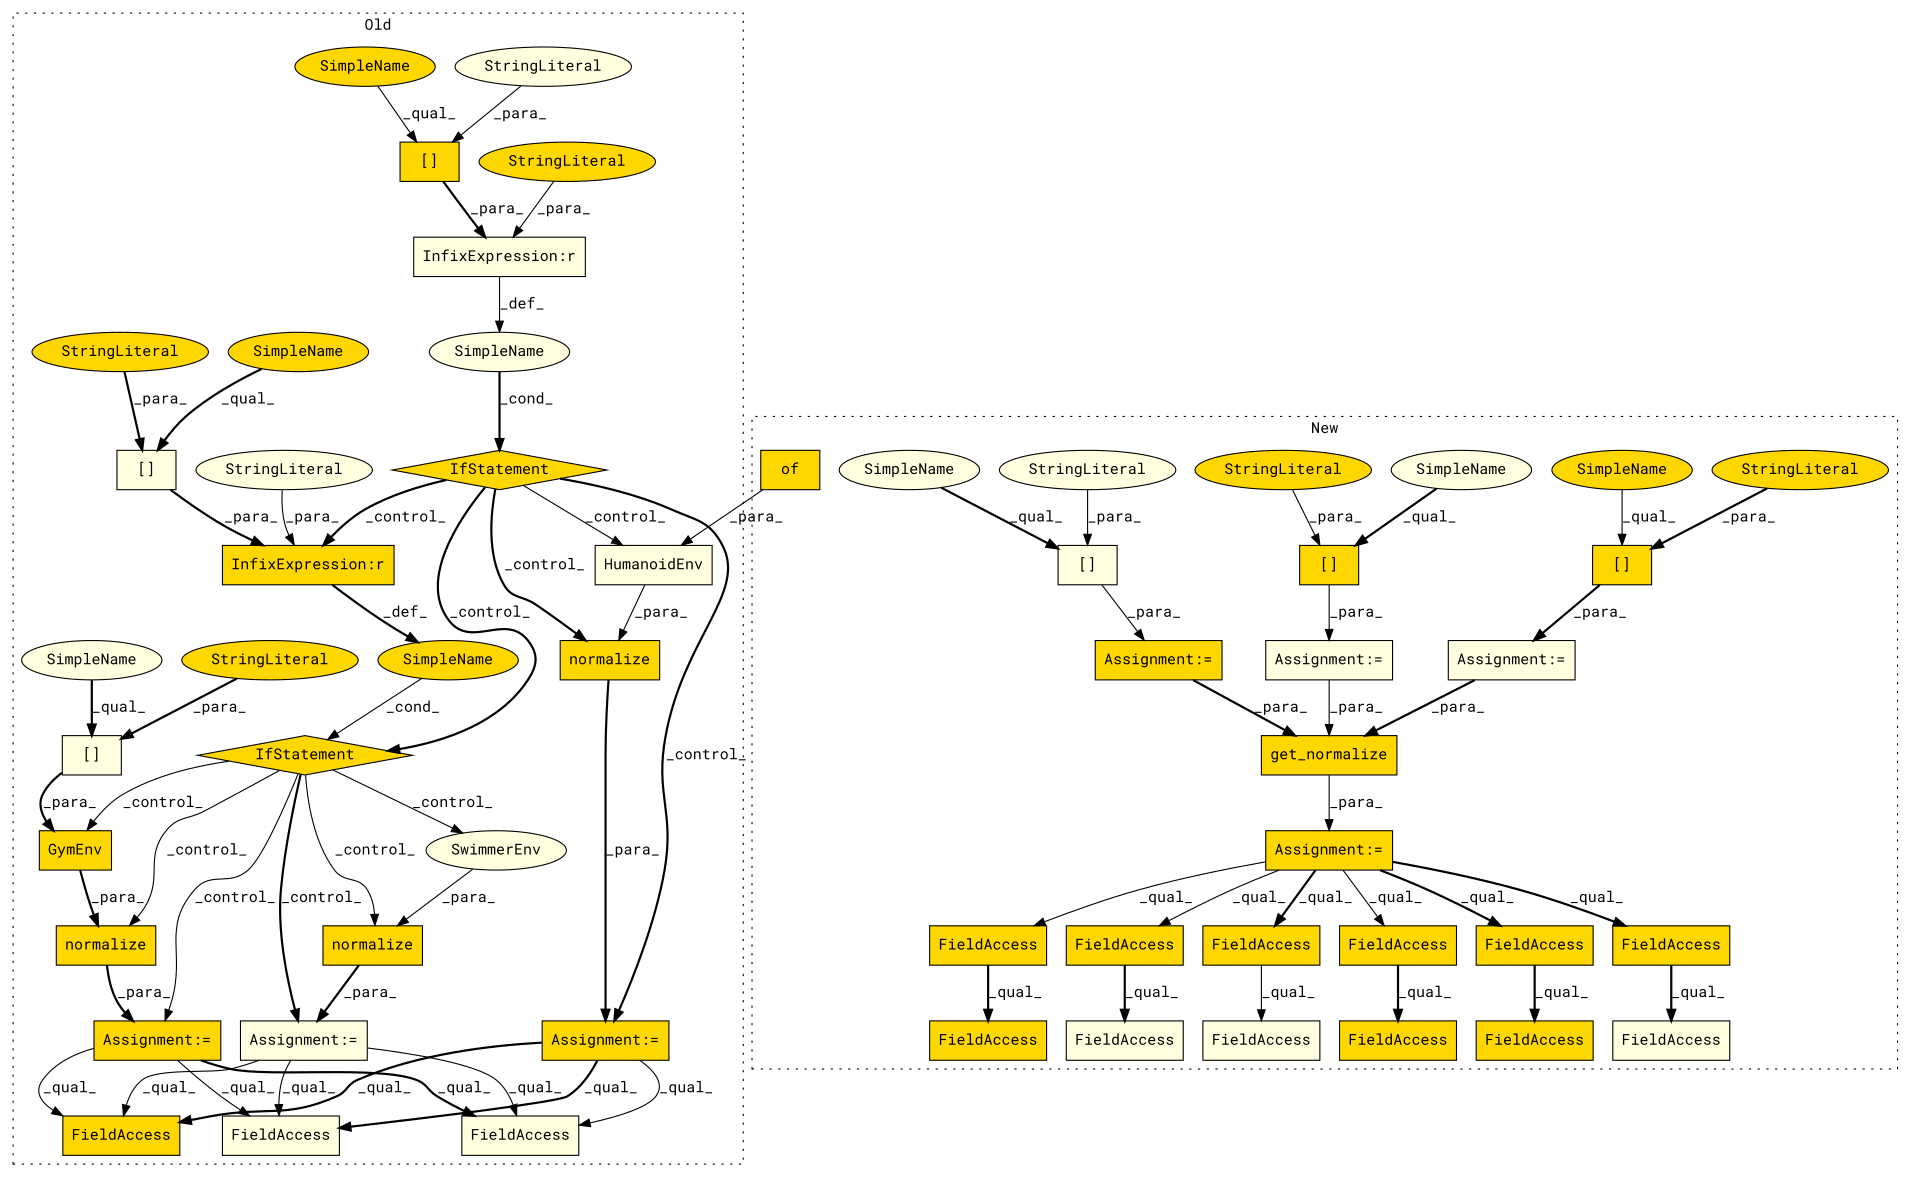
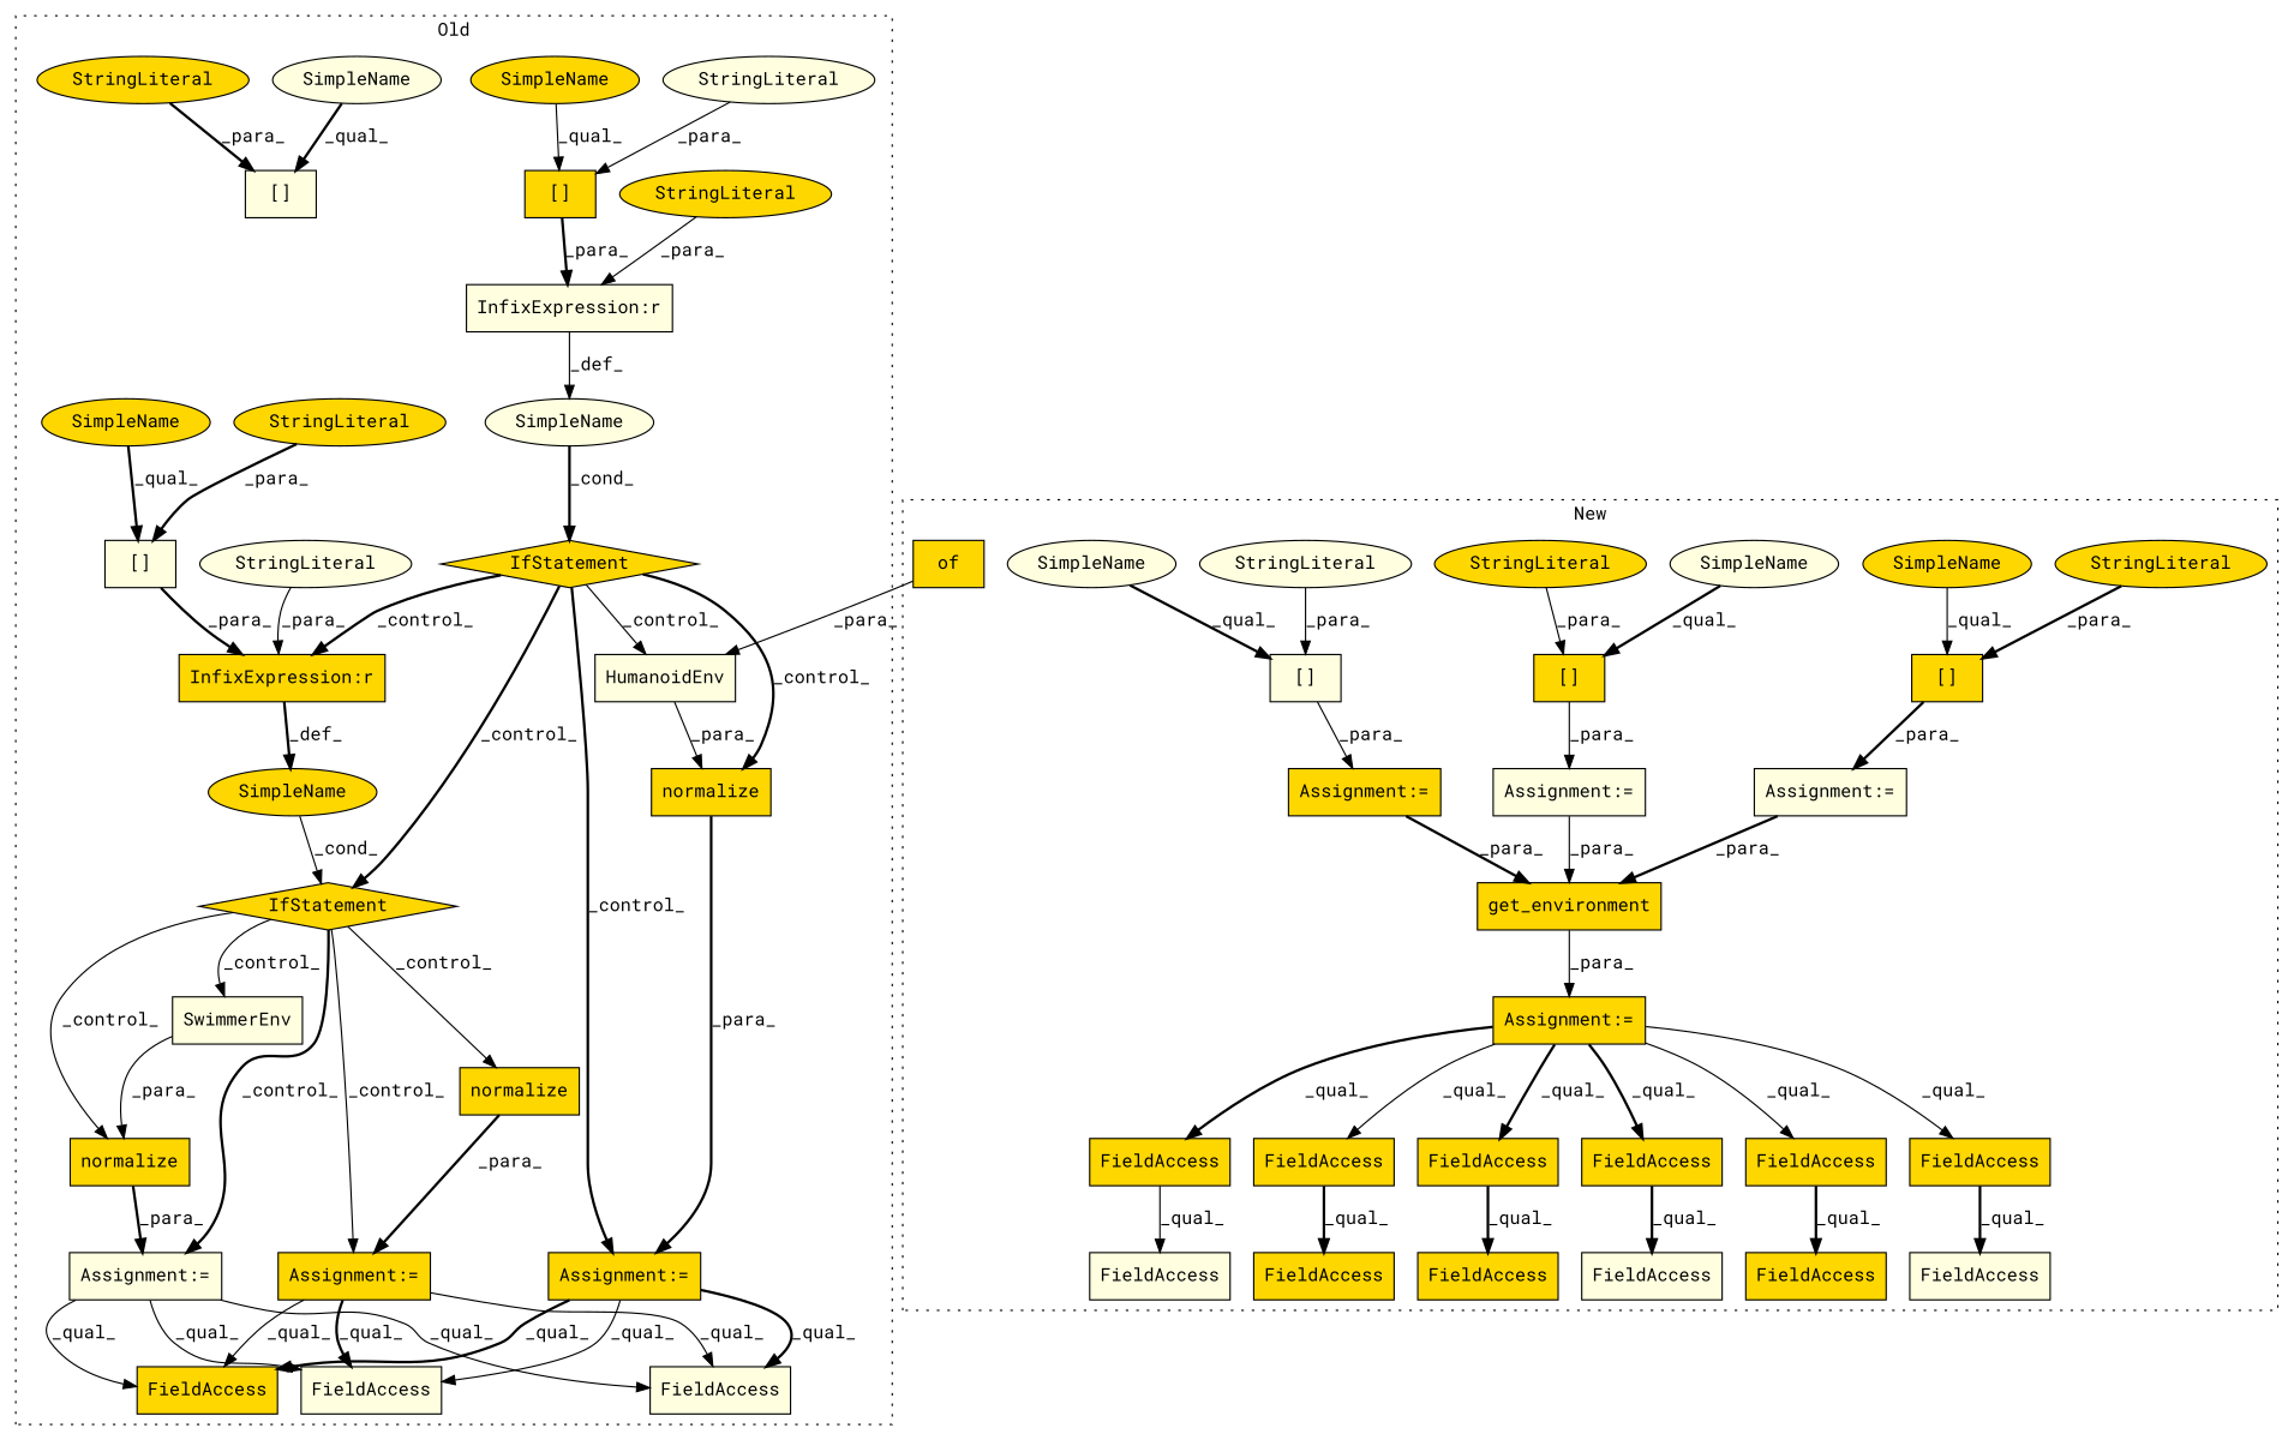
  digraph {
    fontname="Roboto Mono"
    node [a=22 fillcolor=gold fontname="Roboto Mono" l=1 shape=box style=filled]
    edge [fontname="Roboto Mono" style=bold]
-   n1 [a=32 fillcolor=lightyellow l=12 label=SwimmerEnv s=2753 shape=ellipse]
+   n1 [a=32 fillcolor=lightyellow l=12 label=SwimmerEnv s=2753]
    n2 [a=42 label=SimpleName shape=ellipse l=""]
    n3 [a=32 l="10,1" label=normalize s="2792,2829"]
    n4 [a=42 fillcolor=lightyellow label=SimpleName shape=ellipse l=""]
    n5 [a=27 fillcolor=lightyellow l=4 label="InfixExpression:r" s=2611]
    n6 [a=2 l="8,1" label="[]" s="2592,2610"]
    n7 [a=45 l=16 label=StringLiteral s=2615 shape=ellipse]
    n8 [a=45 fillcolor=lightyellow l=10 label=StringLiteral s=2600 shape=ellipse]
    n9 [a=2 fillcolor=lightyellow l="8,1" label="[]" s="2691,2709"]
    n10 [a=45 l=10 label=StringLiteral s=2699 shape=ellipse]
    n11 [a=2 fillcolor=lightyellow l="8,1" label="[]" s="2809,2827"]
    n12 [a=45 l=10 label=StringLiteral s=2817 shape=ellipse]
-   n13 [a=32 l="7,1" label=GymEnv s="2802,2828"]
    n14 [a=32 fillcolor=lightyellow l=13 label=HumanoidEnv s=2655]
    n15 [fillcolor=lightyellow l=8 label=FieldAccess s=2894]
    n16 [a=27 l=4 label="InfixExpression:r" s=2710]
    n17 [a=32 l="10,1" label=normalize s="2645,2668"]
    n18 [a=25 l="4,2" label=IfStatement s="2687,2729" shape=diamond]
    n19 [a=32 l="10,1" label=normalize s="2743,2765"]
    n20 [a=25 l="4,2" label=IfStatement s="2588,2631" shape=diamond]
    n21 [a=7 label="Assignment:=" s=2791]
    n22 [a=7 label="Assignment:=" s=2644]
    n23 [a=7 fillcolor=lightyellow label="Assignment:=" s=2742]
    n24 [a=45 fillcolor=lightyellow l=15 label=StringLiteral s=2714 shape=ellipse]
    n25 [fillcolor=lightyellow l=8 label=FieldAccess s=3254]
    n26 [l=8 label=FieldAccess s=3191]
    n27 [a=42 l=7 label=SimpleName s=2592 shape=ellipse]
    n28 [a=42 fillcolor=lightyellow l=7 label=SimpleName s=2809 shape=ellipse]
    n29 [a=42 l=7 label=SimpleName s=2691 shape=ellipse]
    n30 [a=2 l="8,1" label="[]" s="2314,2330"]
    n31 [a=45 l=8 label=StringLiteral s=2322 shape=ellipse]
    n32 [a=2 l="8,1" label="[]" s="2187,2205"]
    n33 [a=45 l=10 label=StringLiteral s=2195 shape=ellipse]
    n34 [a=2 fillcolor=lightyellow l="8,1" label="[]" s="2286,2300"]
    n35 [a=45 fillcolor=lightyellow l=6 label=StringLiteral s=2294 shape=ellipse]
    n36 [a=7 fillcolor=lightyellow label="Assignment:=" s=2186]
    n37 [l=22 label=FieldAccess s=2812]
    n38 [l=21 label=FieldAccess s=2784]
    n39 [l=21 label=FieldAccess s=2445]
    n40 [fillcolor=lightyellow l=27 label=FieldAccess s=2784]
    n41 [l=16 label=FieldAccess s=2812]
    n42 [fillcolor=lightyellow l=22 label=FieldAccess s=2473]
    n43 [l=16 label=FieldAccess s=2473]
    n44 [l=16 label=FieldAccess s=2917]
    n45 [l=22 label=FieldAccess s=2917]
    n46 [l=27 label=FieldAccess s=2445]
    n47 [l=21 label=FieldAccess s=2889]
    n48 [fillcolor=lightyellow l=27 label=FieldAccess s=2889]
    n49 [a=32 l=4 label=of s=2382]
    n50 [a=7 label="Assignment:=" s=2285]
    n51 [a=7 label="Assignment:=" s=2340]
    n52 [a=7 fillcolor=lightyellow label="Assignment:=" s=2313]
-   n53 [a=32 l="16,1" label=get_normalize s="2341,2386"]
+   n53 [a=32 l="16,1" label=get_environment s="2341,2386"]
    n54 [a=42 l=7 label=SimpleName s=2314 shape=ellipse]
    n55 [a=42 fillcolor=lightyellow l=7 label=SimpleName s=2286 shape=ellipse]
    n56 [a=42 fillcolor=lightyellow l=7 label=SimpleName s=2187 shape=ellipse]
    subgraph cluster_1 {
      label=Old
      style=dotted
      n1
      n2
      n3
      n4
      n5
      n6
      n7
      n8
      n9
      n10
      n11
      n12
-     n13
      n14
      n15
      n16
      n17
      n18
      n19
      n20
      n21
      n22
      n23
      n24
      n25
      n26
      n27
      n28
      n29
    }
    subgraph cluster_2 {
      label=New
      style=dotted
      n30
      n31
      n32
      n33
      n34
      n35
      n36
      n37
      n38
      n39
      n40
      n41
      n42
      n43
      n44
      n45
      n46
      n47
      n48
      n49
      n50
      n51
      n52
      n53
      n54
      n55
      n56
    }
    n1 -> n19 [label=_para_ style=solid]
    n2 -> n18 [label=_cond_ style=solid]
    n3 -> n21 [label=_para_]
    n4 -> n20 [label=_cond_]
    n5 -> n4 [label=_def_ style=solid]
    n6 -> n5 [label=_para_]
    n7 -> n5 [label=_para_ style=solid]
    n8 -> n6 [label=_para_ style=solid]
    n9 -> n16 [label=_para_]
    n10 -> n9 [label=_para_]
-   n11 -> n13 [label=_para_]
    n12 -> n11 [label=_para_]
-   n13 -> n3 [label=_para_]
    n14 -> n17 [label=_para_ style=solid]
    n16 -> n2 [label=_def_]
    n17 -> n22 [label=_para_]
    n18 -> n1 [label=_control_ style=solid]
    n18 -> n3 [label=_control_ style=solid]
-   n18 -> n13 [label=_control_ style=solid]
    n18 -> n19 [label=_control_ style=solid]
    n18 -> n21 [label=_control_ style=solid]
    n18 -> n23 [label=_control_]
    n19 -> n23 [label=_para_]
    n20 -> n14 [label=_control_ style=solid]
    n20 -> n16 [label=_control_]
    n20 -> n17 [label=_control_]
    n20 -> n18 [label=_control_]
    n20 -> n22 [label=_control_]
    n21 -> n15 [label=_qual_]
    n21 -> n25 [label=_qual_ style=solid]
    n21 -> n26 [label=_qual_ style=solid]
    n22 -> n15 [label=_qual_ style=solid]
    n22 -> n25 [label=_qual_]
    n22 -> n26 [label=_qual_]
    n23 -> n15 [label=_qual_ style=solid]
    n23 -> n25 [label=_qual_ style=solid]
    n23 -> n26 [label=_qual_ style=solid]
    n24 -> n16 [label=_para_ style=solid]
    n27 -> n6 [label=_qual_ style=solid]
    n28 -> n11 [label=_qual_]
    n29 -> n9 [label=_qual_]
    n30 -> n52 [label=_para_]
    n31 -> n30 [label=_para_]
    n32 -> n36 [label=_para_ style=solid]
    n33 -> n32 [label=_para_ style=solid]
    n34 -> n50 [label=_para_ style=solid]
    n35 -> n34 [label=_para_ style=solid]
    n36 -> n53 [label=_para_ style=solid]
    n38 -> n40 [label=_qual_ style=solid]
    n39 -> n46 [label=_qual_]
    n41 -> n37 [label=_qual_]
    n43 -> n42 [label=_qual_]
    n44 -> n45 [label=_qual_]
    n47 -> n48 [label=_qual_]
    n49 -> n14 [label=_para_ style=solid]
    n50 -> n53 [label=_para_]
    n51 -> n38 [label=_qual_]
    n51 -> n39 [label=_qual_ style=solid]
    n51 -> n41 [label=_qual_]
    n51 -> n43 [label=_qual_]
    n51 -> n44 [label=_qual_ style=solid]
    n51 -> n47 [label=_qual_ style=solid]
    n52 -> n53 [label=_para_]
    n53 -> n51 [label=_para_ style=solid]
    n54 -> n30 [label=_qual_ style=solid]
    n55 -> n34 [label=_qual_]
    n56 -> n32 [label=_qual_]
  }
